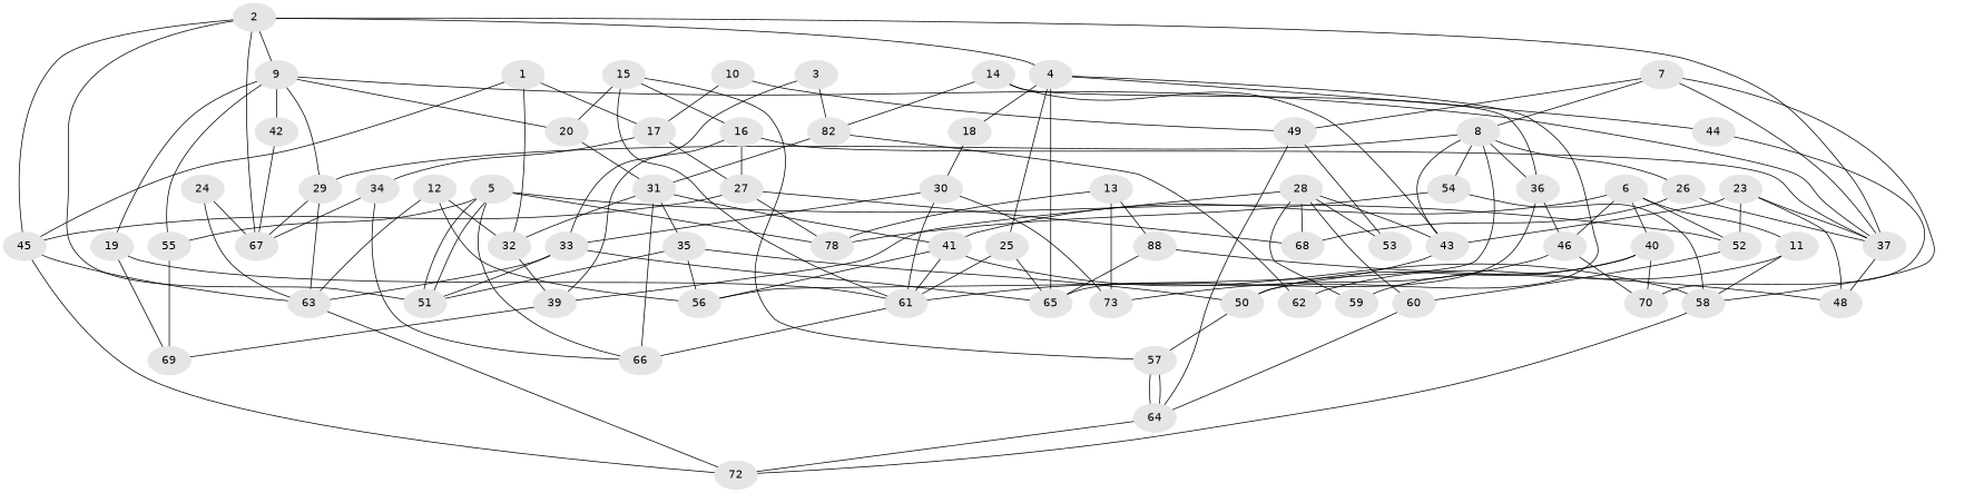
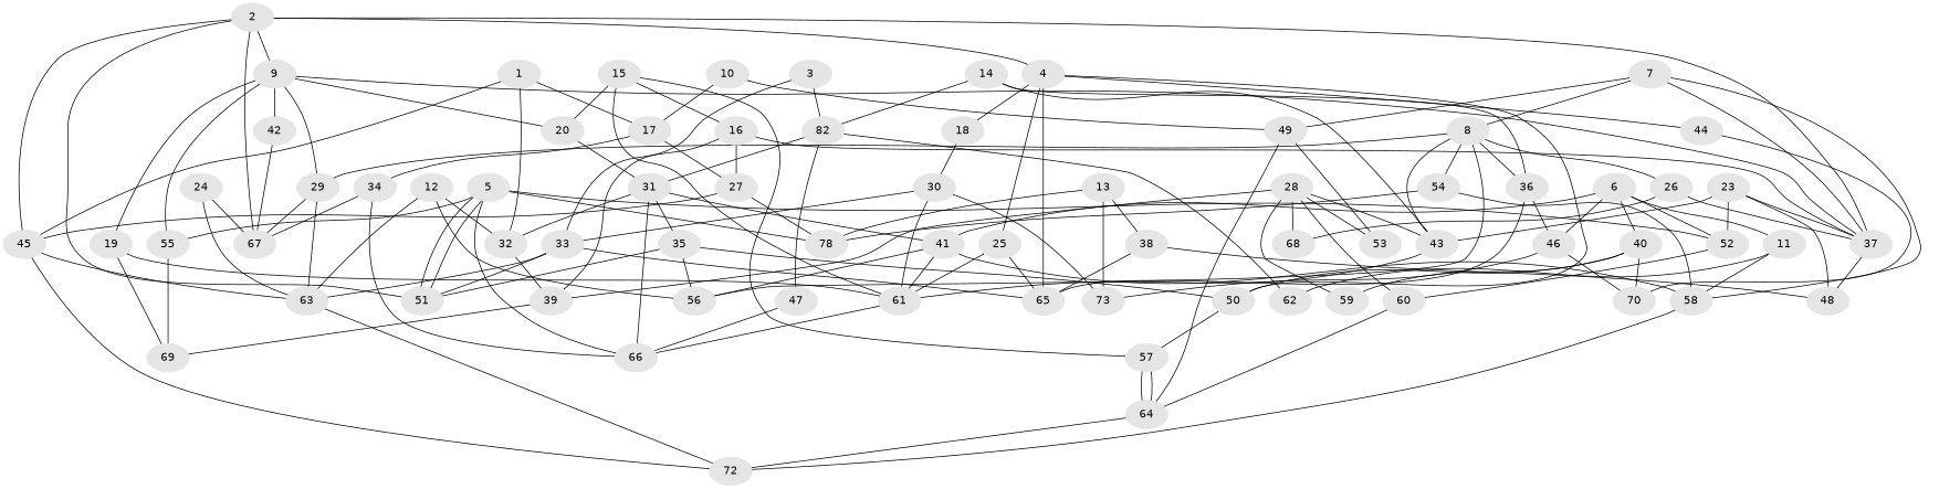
  graph {
    fontname="DejaVu Sans"
    node [color=gray90 fontname="DejaVu Sans" style=filled]
    edge [fontname="DejaVu Sans"]
    1
    17
    32
    45
    27
    34
    39
    63
    72
    2
    4
    9
    37
    51
    67
    18
    25
    44
    50
    65
    55
    29
    19
    20
    42
    48
    n27 [label=82]
    3
    33
    62
    31
+   47
    30
    61
    70
    57
    5
    52
    66
    n40 [label=78]
    60
    69
    6
    11
    40
    41
    46
    58
    59
    56
    73
    7
    8
    49
    26
    36
    43
    54
    53
    64
    68
    10
    12
    13
-   38 [label=88]
+   38
    14
    15
    16
    35
    23
    24
    28
    1 -- 17
    1 -- 32
    1 -- 45
    17 -- 27
    17 -- 34
    32 -- 39
    45 -- 63
    45 -- 72
    27 -- 45
    27 -- n40
-   27 -- 68
    34 -- 67
    34 -- 66
    39 -- 69
    63 -- 72
    2 -- 45
    2 -- 4
    2 -- 9
    2 -- 37
    2 -- 51
    2 -- 67
    4 -- 18
    4 -- 25
    4 -- 44
    4 -- 50
    4 -- 65
    9 -- 37
    9 -- 55
    9 -- 29
    9 -- 19
    9 -- 20
    9 -- 42
    37 -- 48
    18 -- 30
    25 -- 65
    25 -- 61
    44 -- 70
    50 -- 57
    55 -- 69
    29 -- 63
    29 -- 67
    19 -- 61
    19 -- 69
    20 -- 31
    42 -- 67
    n27 -- 62
    n27 -- 31
+   n27 -- 47
    3 -- n27
    3 -- 33
    33 -- 63
    33 -- 51
    33 -- 65
    31 -- 32
    31 -- 66
    31 -- 41
    31 -- 35
+   47 -- 66
    30 -- 33
    30 -- 61
    30 -- 73
    61 -- 66
    57 -- 64
    57 -- 64
    5 -- 51
    5 -- 51
    5 -- 55
    5 -- 52
    5 -- 66
    5 -- n40
    52 -- 60
    60 -- 64
    6 -- 52
    6 -- 11
    6 -- 40
    6 -- 41
    6 -- 46
    11 -- 62
    11 -- 58
    40 -- 50
    40 -- 70
    40 -- 59
    41 -- 61
    41 -- 58
    41 -- 56
    46 -- 70
    46 -- 73
    58 -- 72
    7 -- 37
    7 -- 58
    7 -- 8
    7 -- 49
    8 -- 29
    8 -- 56
    8 -- 26
    8 -- 36
    8 -- 43
    8 -- 54
    49 -- 53
    49 -- 64
    26 -- 37
    26 -- 68
    36 -- 65
    36 -- 46
    43 -- 61
    54 -- n40
    54 -- 58
    64 -- 72
    10 -- 17
    10 -- 49
    12 -- 32
    12 -- 63
    12 -- 56
    13 -- n40
    13 -- 73
    13 -- 38
    38 -- 65
    38 -- 48
    14 -- n27
    14 -- 36
    14 -- 43
    15 -- 20
    15 -- 61
    15 -- 57
    15 -- 16
    16 -- 27
    16 -- 39
    16 -- 37
    35 -- 51
    35 -- 50
    35 -- 56
    23 -- 37
    23 -- 48
    23 -- 52
    23 -- 43
    24 -- 63
    24 -- 67
    28 -- 39
    28 -- 60
    28 -- 59
    28 -- 43
    28 -- 53
    28 -- 68
  }
